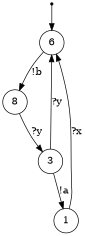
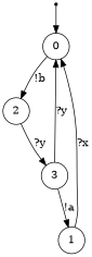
  digraph {
    node [shape=circle]
    ENTRY [shape=point]
-   0 [label=6]
-   2 [label=8]
+   0
+   2
    3
    1
    ENTRY -> 0
    0 -> 2 [label="!b"]
    2 -> 3 [label="?y"]
    3 -> 0 [label="?y"]
    3 -> 1 [label="!a"]
    1 -> 0 [label="?x"]
  }
